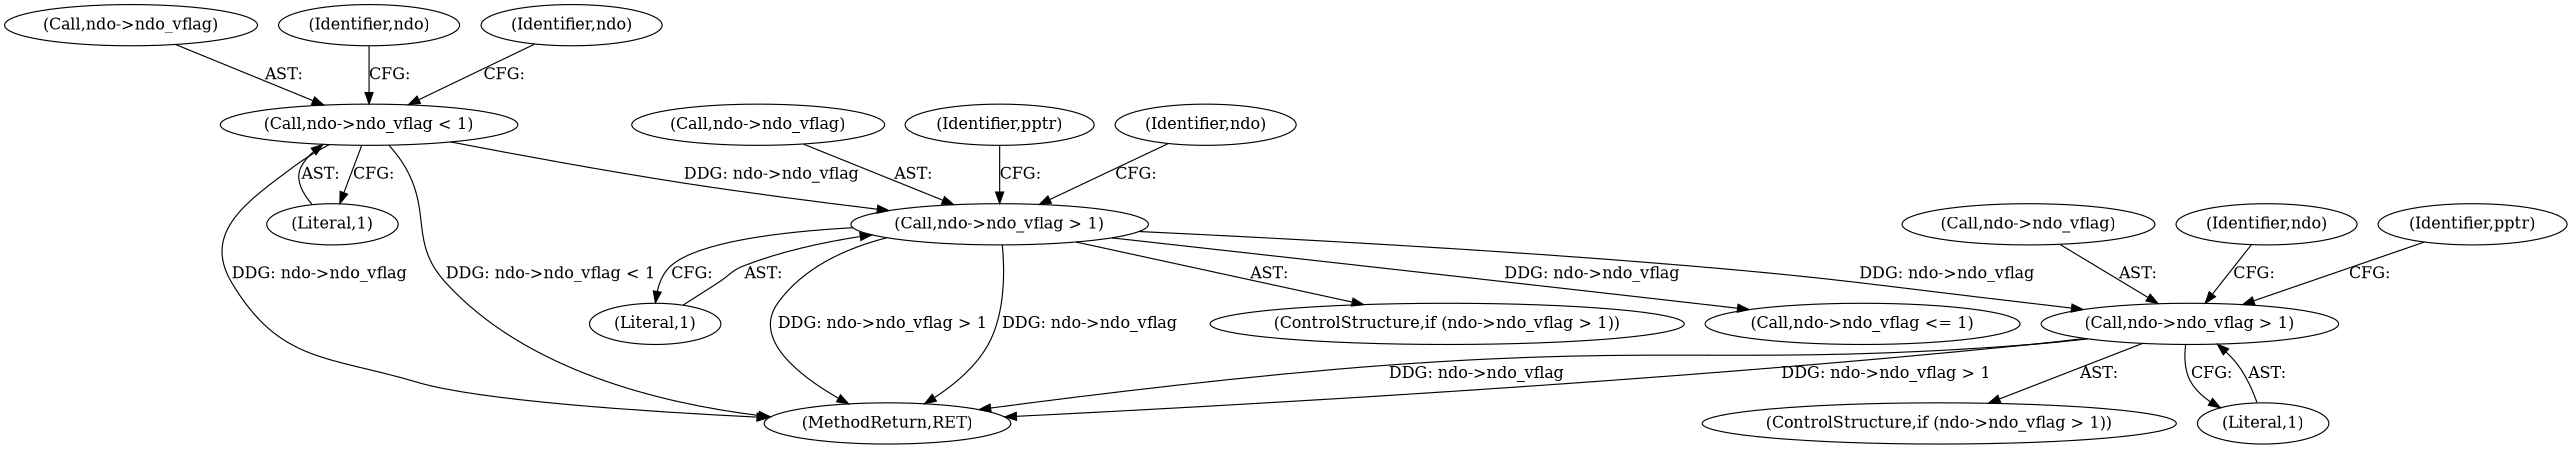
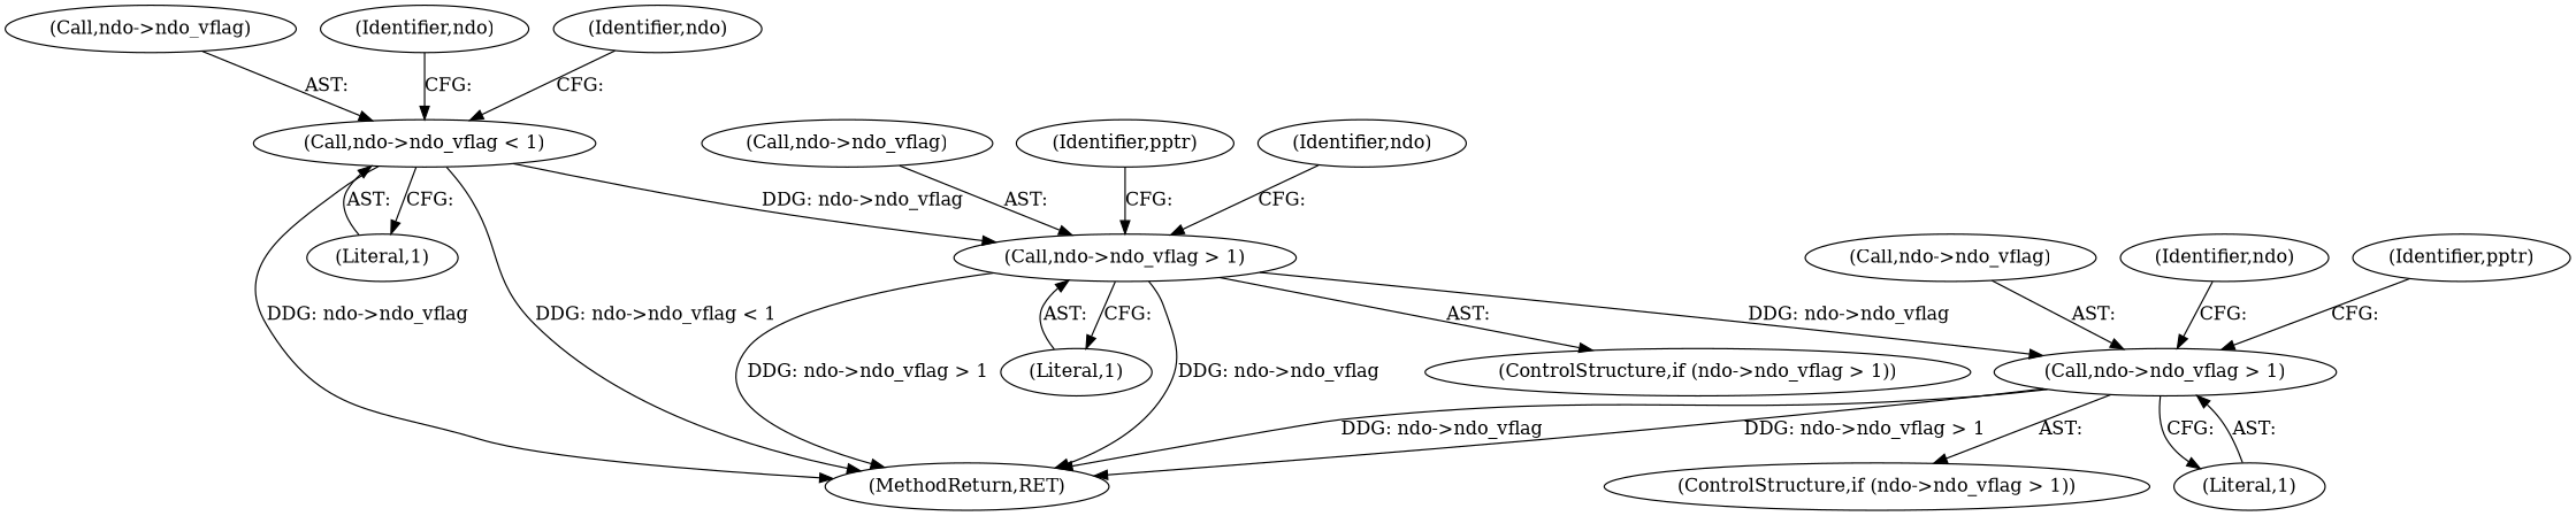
  digraph {
    n1 [label="(Call,ndo->ndo_vflag > 1)"]
    n2 [label="(Literal,1)"]
    n3 [label="(MethodReturn,RET)"]
    n4 [label="(ControlStructure,if (ndo->ndo_vflag > 1))"]
    n5 [label="(Call,ndo->ndo_vflag > 1)"]
    n6 [label="(ControlStructure,if (ndo->ndo_vflag > 1))"]
-   n7 [label="(Call,ndo->ndo_vflag <= 1)"]
    n8 [label="(Literal,1)"]
    n9 [label="(Call,ndo->ndo_vflag < 1)"]
    n10 [label="(Literal,1)"]
    n11 [label="(Call,ndo->ndo_vflag)"]
    n12 [label="(Call,ndo->ndo_vflag)"]
    n13 [label="(Identifier,ndo)"]
    n14 [label="(Call,ndo->ndo_vflag)"]
    n15 [label="(Identifier,ndo)"]
    n16 [label="(Identifier,pptr)"]
    n17 [label="(Identifier,pptr)"]
    n18 [label="(Identifier,ndo)"]
    n19 [label="(Identifier,ndo)"]
    n1 -> n2 [label="CFG: "]
    n1 -> n3 [label="DDG: ndo->ndo_vflag"]
    n1 -> n3 [label="DDG: ndo->ndo_vflag > 1"]
    n1 -> n4 [label="AST: "]
    n2 -> n1 [label="AST: "]
    n5 -> n1 [label="DDG: ndo->ndo_vflag"]
    n5 -> n3 [label="DDG: ndo->ndo_vflag > 1"]
    n5 -> n3 [label="DDG: ndo->ndo_vflag"]
    n5 -> n6 [label="AST: "]
-   n5 -> n7 [label="DDG: ndo->ndo_vflag"]
    n5 -> n8 [label="CFG: "]
    n8 -> n5 [label="AST: "]
    n9 -> n3 [label="DDG: ndo->ndo_vflag"]
    n9 -> n3 [label="DDG: ndo->ndo_vflag < 1"]
    n9 -> n5 [label="DDG: ndo->ndo_vflag"]
    n9 -> n10 [label="CFG: "]
    n10 -> n9 [label="AST: "]
    n11 -> n5 [label="AST: "]
    n12 -> n9 [label="AST: "]
    n13 -> n9 [label="CFG: "]
    n14 -> n1 [label="AST: "]
    n15 -> n1 [label="CFG: "]
    n16 -> n5 [label="CFG: "]
    n17 -> n1 [label="CFG: "]
    n18 -> n9 [label="CFG: "]
    n19 -> n5 [label="CFG: "]
  }
